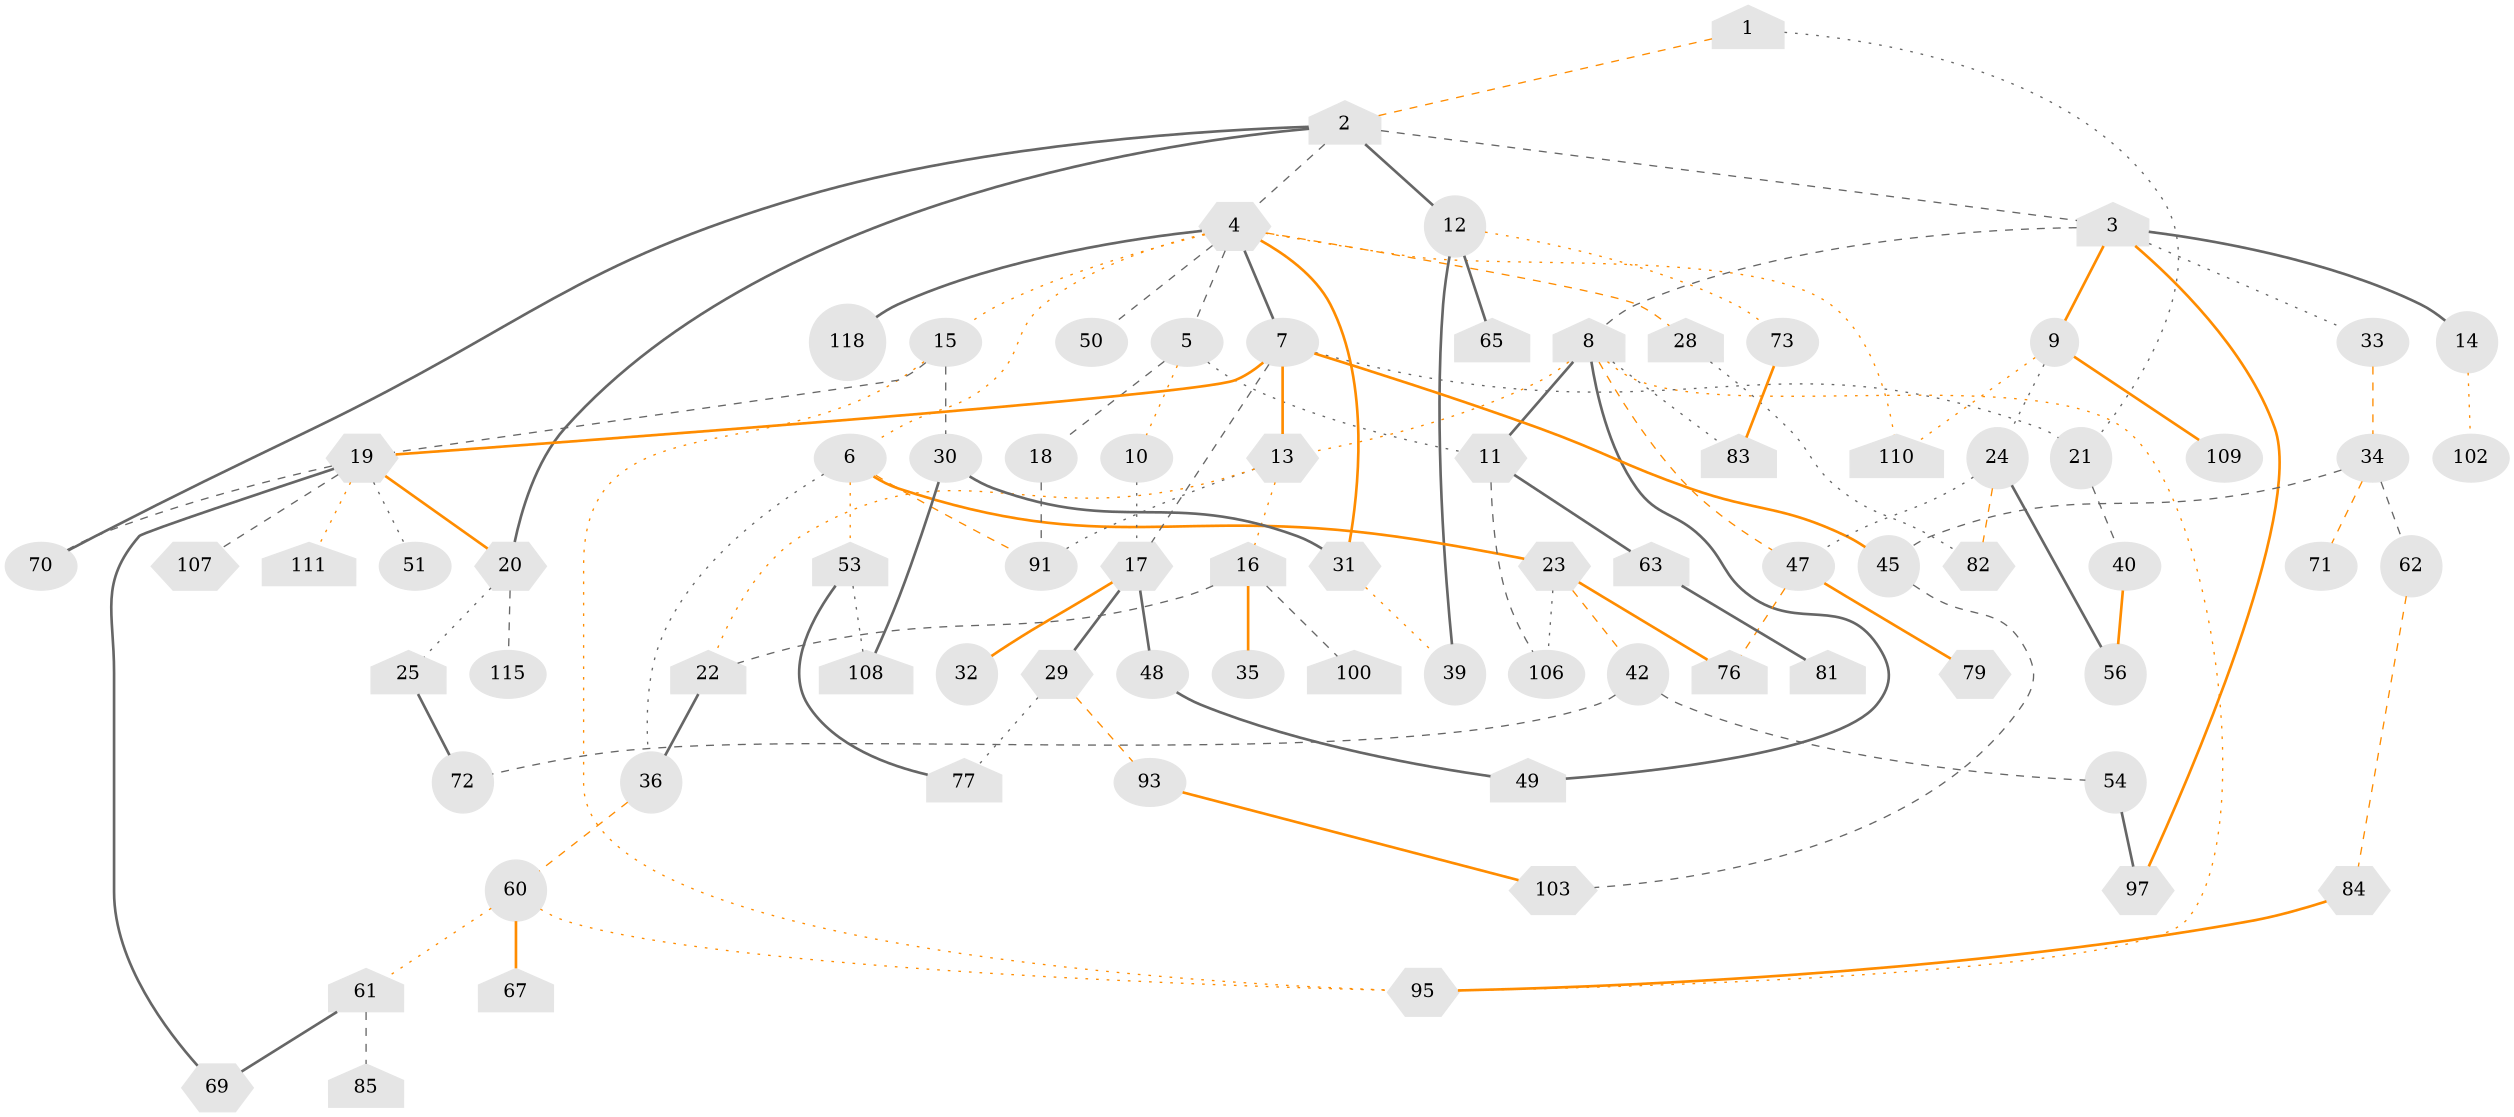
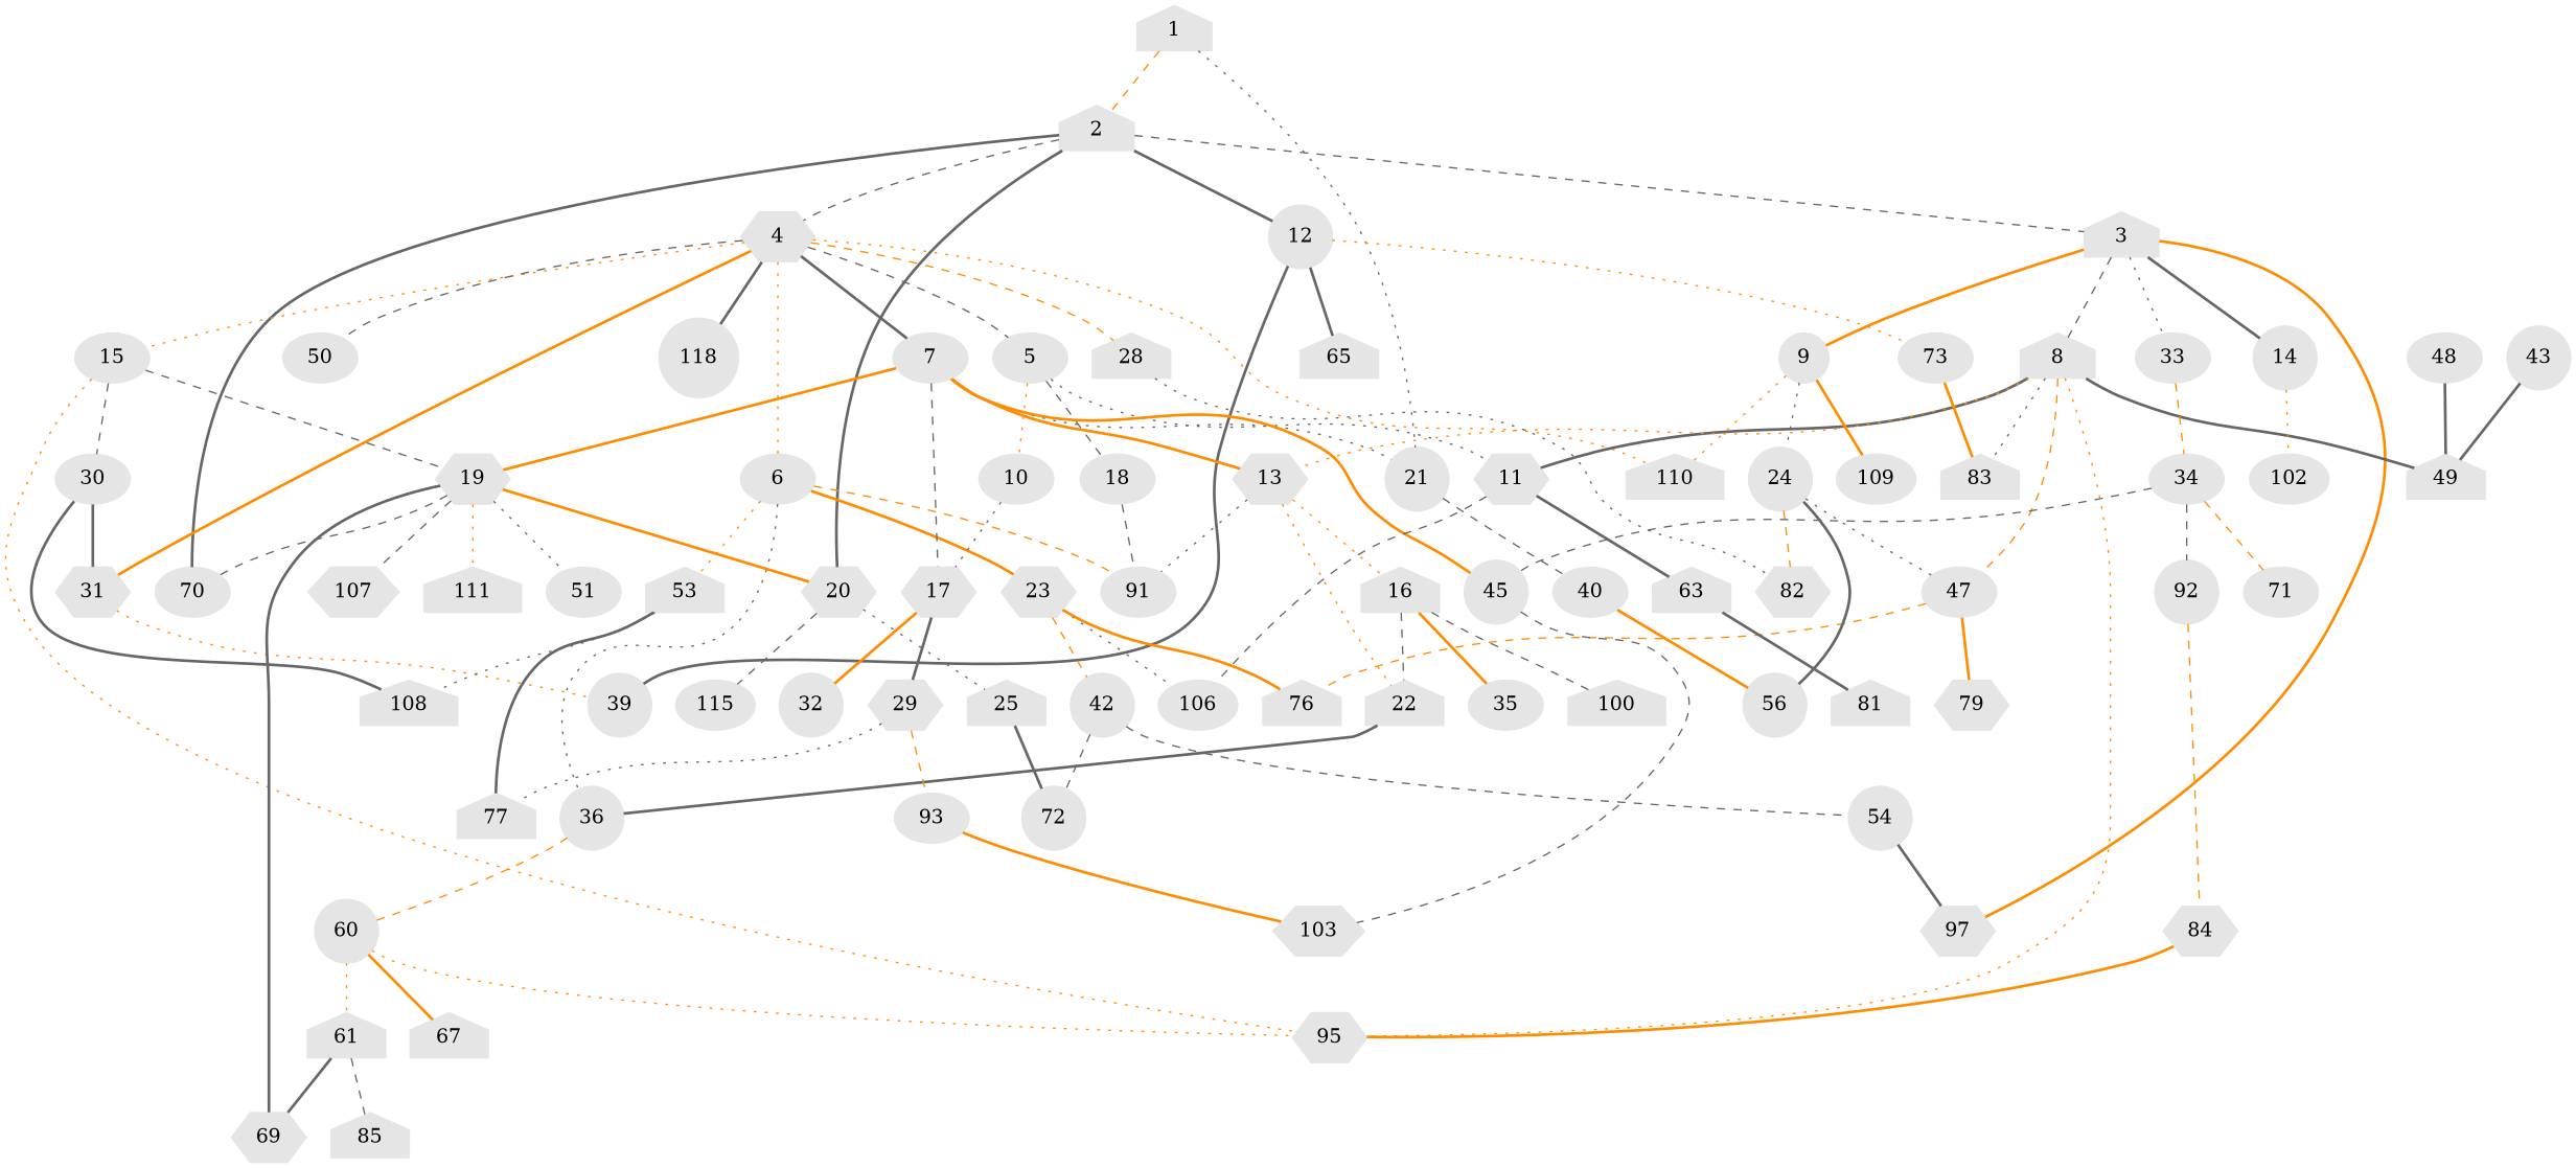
  graph {
    node [color=gray90 shape=ellipse style=filled]
    edge [color=gray40 style=bold]
    1 [shape=house super="+96"]
    2 [shape=house super="+117"]
    21 [shape=circle super="+58"]
    3 [shape=house super="+55"]
    4 [shape=hexagon super="+78"]
    12 [shape=circle super="+27"]
    20 [shape=hexagon super="+75"]
    70
    40
    8 [shape=house super="+98"]
    9 [shape=circle super="+52"]
    14 [shape=circle]
    33
    97 [shape=hexagon]
    5
    6 [super="+26"]
    7 [super="+88"]
    15
    28 [shape=house super="+38"]
    31 [shape=hexagon super="+44"]
    50
    110 [shape=house]
    118 [shape=circle]
    39 [shape=circle]
    65 [shape=house]
    73
    25 [shape=house]
    115
    11 [shape=hexagon super="+41"]
    13 [shape=hexagon super="+113"]
    47 [super="+104"]
    49 [shape=house]
    83 [shape=house]
    95 [shape=hexagon]
    24 [shape=circle super="+57"]
    109
    102
    34 [super="+68"]
    10 [super="+94"]
    18 [super="+46"]
    23 [shape=hexagon super="+74"]
    36 [shape=circle super="+112"]
    53 [shape=house super="+89"]
    91
    17 [shape=hexagon super="+80"]
    19 [shape=hexagon super="+37"]
    45 [shape=circle]
    30 [super="+114"]
    82 [shape=hexagon super="+86"]
    63 [shape=house]
    106
    42 [shape=circle super="+90"]
    76 [shape=house]
    60 [shape=circle]
    77 [shape=house super="+119"]
    108 [shape=house]
    16 [shape=house super="+59"]
    22 [shape=house super="+99"]
    29 [shape=hexagon]
    32 [shape=circle]
    48
    51
    69 [shape=hexagon]
    107 [shape=hexagon]
    111 [shape=house]
    103 [shape=hexagon]
    79 [shape=hexagon]
    56 [shape=circle super="+87"]
+   43 [shape=circle super="+116"]
    81 [shape=house]
    35
    100 [shape=house]
    93
    72 [shape=circle]
    54 [shape=circle super="+92"]
-   62 [shape=circle]
+   62 [shape=circle label=92]
    71
    84 [shape=hexagon super="+101"]
    61 [shape=house super="+64"]
    67 [shape=house]
    85 [shape=house]
    1 -- 2 [color=darkorange style=dashed]
    1 -- 21 [style=dotted]
    2 -- 3 [style=dashed]
    2 -- 4 [style=dashed]
    2 -- 12
    2 -- 20
    2 -- 70
    21 -- 40 [style=dashed]
    3 -- 8 [style=dashed]
    3 -- 9 [color=darkorange]
    3 -- 14
    3 -- 33 [style=dotted]
    3 -- 97 [color=darkorange]
    4 -- 5 [style=dashed]
    4 -- 6 [color=darkorange style=dotted]
    4 -- 7
    4 -- 15 [color=darkorange style=dotted]
    4 -- 28 [color=darkorange style=dashed]
    4 -- 31 [color=darkorange]
    4 -- 50 [style=dashed]
    4 -- 110 [color=darkorange style=dotted]
    4 -- 118
    12 -- 39
    12 -- 65
    12 -- 73 [color=darkorange style=dotted]
    20 -- 25 [style=dotted]
    20 -- 115 [style=dashed]
    40 -- 56 [color=darkorange]
    8 -- 11
    8 -- 13 [color=darkorange style=dotted]
    8 -- 47 [color=darkorange style=dashed]
    8 -- 49
    8 -- 83 [style=dotted]
    8 -- 95 [color=darkorange style=dotted]
    9 -- 110 [color=darkorange style=dotted]
    9 -- 24 [style=dotted]
    9 -- 109 [color=darkorange]
    14 -- 102 [color=darkorange style=dotted]
    33 -- 34 [color=darkorange style=dashed]
    5 -- 11 [style=dotted]
    5 -- 10 [color=darkorange style=dotted]
    5 -- 18 [style=dashed]
    6 -- 23 [color=darkorange]
    6 -- 36 [style=dotted]
    6 -- 53 [color=darkorange style=dotted]
    6 -- 91 [color=darkorange style=dashed]
    7 -- 21 [style=dotted]
    7 -- 13 [color=darkorange weight=2]
    7 -- 17 [style=dashed]
    7 -- 19 [color=darkorange]
    7 -- 45 [color=darkorange]
    15 -- 95 [color=darkorange style=dotted]
    15 -- 19 [style=dashed]
    15 -- 30 [style=dashed]
    28 -- 82 [style=dotted]
    31 -- 39 [color=darkorange style=dotted]
    73 -- 83 [color=darkorange]
    25 -- 72
    11 -- 63
    11 -- 106 [style=dashed]
    13 -- 91 [style=dotted]
    13 -- 16 [color=darkorange style=dotted]
    13 -- 22 [color=darkorange style=dotted]
    47 -- 76 [color=darkorange style=dashed]
    47 -- 79 [color=darkorange]
    24 -- 47 [style=dotted]
    24 -- 82 [color=darkorange style=dashed]
    24 -- 56
    34 -- 45 [style=dashed]
    34 -- 62 [style=dashed]
    34 -- 71 [color=darkorange style=dashed]
    10 -- 17 [style=dotted]
    18 -- 91 [style=dashed]
    23 -- 106 [style=dotted]
    23 -- 42 [color=darkorange style=dashed]
    23 -- 76 [color=darkorange]
    36 -- 60 [color=darkorange style=dashed]
    53 -- 77
    53 -- 108 [style=dotted]
    17 -- 29
    17 -- 32 [color=darkorange]
-   17 -- 48
    19 -- 20 [color=darkorange]
    19 -- 70 [style=dashed]
    19 -- 51 [style=dotted]
    19 -- 69
    19 -- 107 [style=dashed]
    19 -- 111 [color=darkorange style=dotted]
    45 -- 103 [style=dashed]
    30 -- 31
    30 -- 108
    63 -- 81
    42 -- 72 [style=dashed]
    42 -- 54 [style=dashed]
    60 -- 95 [color=darkorange style=dotted]
    60 -- 61 [color=darkorange style=dotted]
    60 -- 67 [color=darkorange]
    16 -- 22 [style=dashed]
    16 -- 35 [color=darkorange]
    16 -- 100 [style=dashed]
    22 -- 36
    29 -- 77 [style=dotted]
    29 -- 93 [color=darkorange style=dashed]
    48 -- 49
+   43 -- 49
    93 -- 103 [color=darkorange]
    54 -- 97
    62 -- 84 [color=darkorange style=dashed]
    84 -- 95 [color=darkorange]
    61 -- 69
    61 -- 85 [style=dashed]
  }
